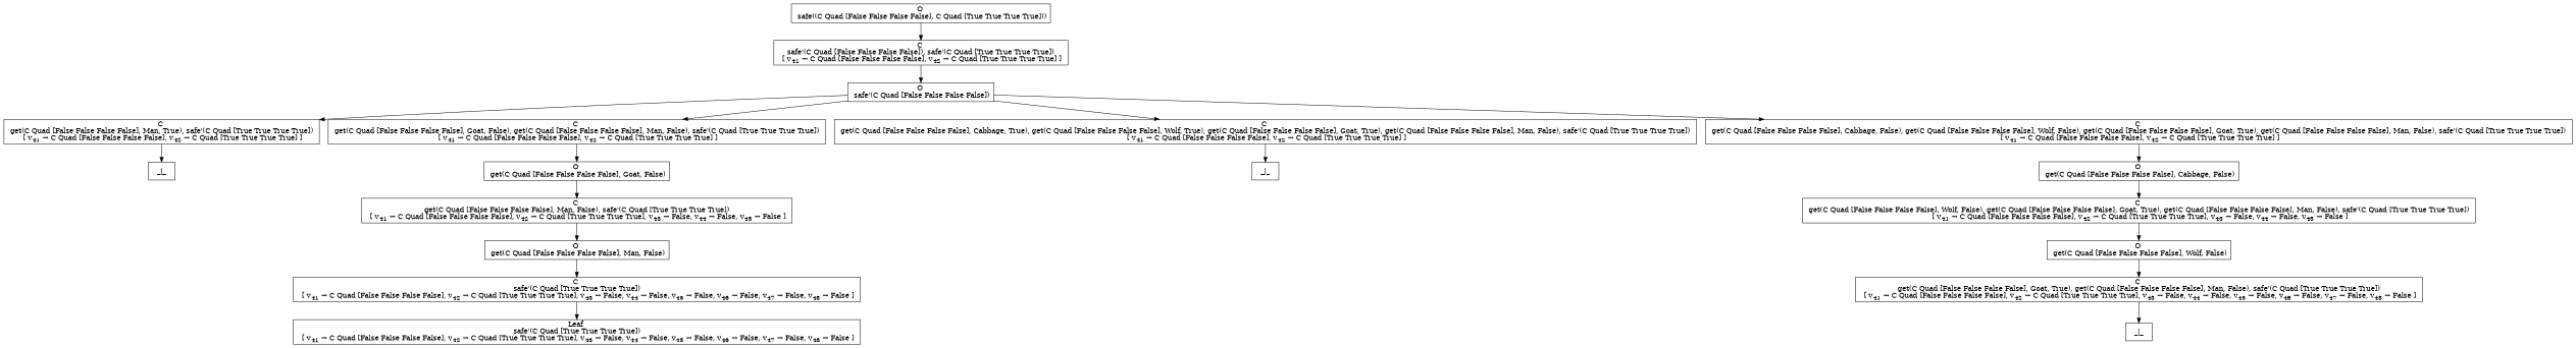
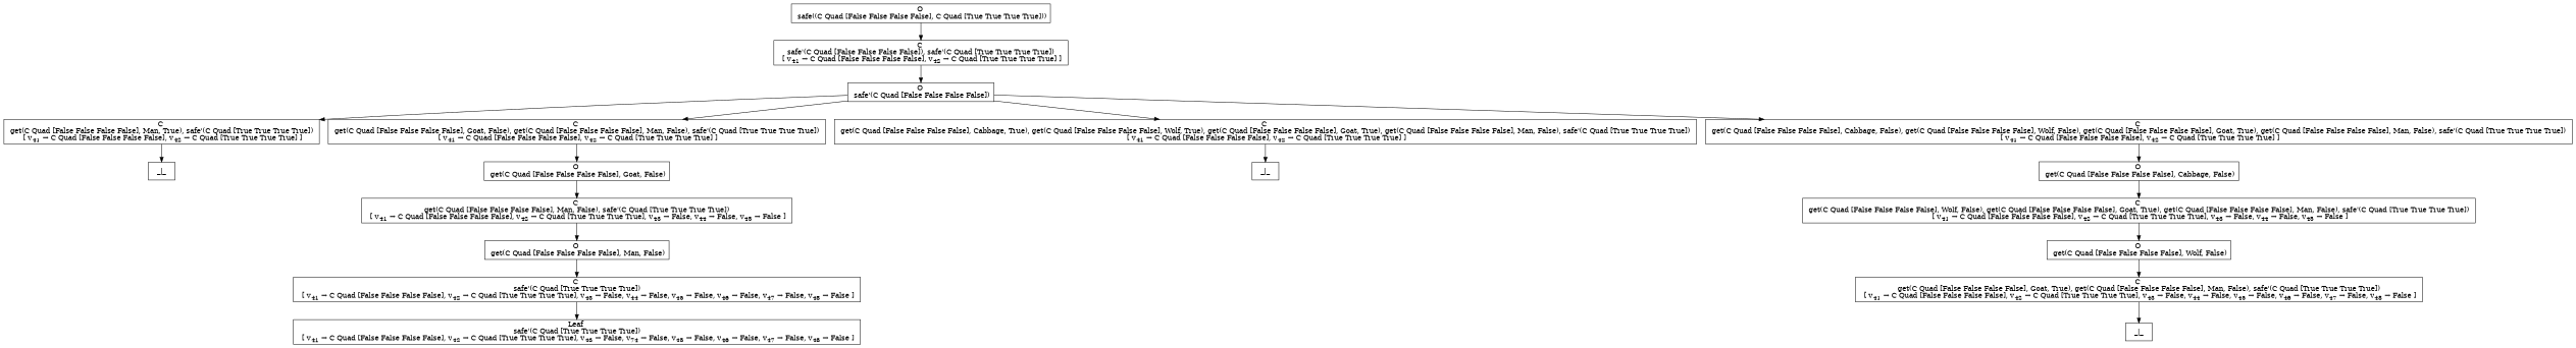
  digraph {
    rankdir=TB
    node [fillcolor=white shape=box style=filled]
    n1 [label=<O <BR/> safe((C Quad [False False False False], C Quad [True True True True]))>]
    n2 [label=<C <BR/> safe'(C Quad [False False False False]), safe'(C Quad [True True True True]) <BR/>  [ v<SUB>41</SUB> &rarr; C Quad [False False False False], v<SUB>42</SUB> &rarr; C Quad [True True True True] ] >]
    n3 [label=<O <BR/> safe'(C Quad [False False False False])>]
    n4 [label=<C <BR/> get(C Quad [False False False False], Man, True), safe'(C Quad [True True True True]) <BR/>  [ v<SUB>41</SUB> &rarr; C Quad [False False False False], v<SUB>42</SUB> &rarr; C Quad [True True True True] ] >]
    n5 [label=<C <BR/> get(C Quad [False False False False], Goat, False), get(C Quad [False False False False], Man, False), safe'(C Quad [True True True True]) <BR/>  [ v<SUB>41</SUB> &rarr; C Quad [False False False False], v<SUB>42</SUB> &rarr; C Quad [True True True True] ] >]
    n6 [label=<C <BR/> get(C Quad [False False False False], Cabbage, True), get(C Quad [False False False False], Wolf, True), get(C Quad [False False False False], Goat, True), get(C Quad [False False False False], Man, False), safe'(C Quad [True True True True]) <BR/>  [ v<SUB>41</SUB> &rarr; C Quad [False False False False], v<SUB>42</SUB> &rarr; C Quad [True True True True] ] >]
    n7 [label=<C <BR/> get(C Quad [False False False False], Cabbage, False), get(C Quad [False False False False], Wolf, False), get(C Quad [False False False False], Goat, True), get(C Quad [False False False False], Man, False), safe'(C Quad [True True True True]) <BR/>  [ v<SUB>41</SUB> &rarr; C Quad [False False False False], v<SUB>42</SUB> &rarr; C Quad [True True True True] ] >]
    n8 [label=<_|_>]
    n9 [label=<O <BR/> get(C Quad [False False False False], Goat, False)>]
    n10 [label=<_|_>]
    n11 [label=<O <BR/> get(C Quad [False False False False], Cabbage, False)>]
    n12 [label=<C <BR/> get(C Quad [False False False False], Man, False), safe'(C Quad [True True True True]) <BR/>  [ v<SUB>41</SUB> &rarr; C Quad [False False False False], v<SUB>42</SUB> &rarr; C Quad [True True True True], v<SUB>43</SUB> &rarr; False, v<SUB>44</SUB> &rarr; False, v<SUB>45</SUB> &rarr; False ] >]
    n13 [label=<O <BR/> get(C Quad [False False False False], Man, False)>]
    n14 [label=<C <BR/> safe'(C Quad [True True True True]) <BR/>  [ v<SUB>41</SUB> &rarr; C Quad [False False False False], v<SUB>42</SUB> &rarr; C Quad [True True True True], v<SUB>43</SUB> &rarr; False, v<SUB>44</SUB> &rarr; False, v<SUB>45</SUB> &rarr; False, v<SUB>46</SUB> &rarr; False, v<SUB>47</SUB> &rarr; False, v<SUB>48</SUB> &rarr; False ] >]
-   n15 [label=<Leaf <BR/> safe'(C Quad [True True True True]) <BR/>  [ v<SUB>41</SUB> &rarr; C Quad [False False False False], v<SUB>42</SUB> &rarr; C Quad [True True True True], v<SUB>43</SUB> &rarr; False, v<SUB>44</SUB> &rarr; False, v<SUB>45</SUB> &rarr; False, v<SUB>46</SUB> &rarr; False, v<SUB>47</SUB> &rarr; False, v<SUB>48</SUB> &rarr; False ] >]
+   n15 [label=<Leaf <BR/> safe'(C Quad [True True True True]) <BR/>  [ v<SUB>41</SUB> &rarr; C Quad [False False False False], v<SUB>42</SUB> &rarr; C Quad [True True True True], v<SUB>43</SUB> &rarr; False, v<SUB>74</SUB> &rarr; False, v<SUB>45</SUB> &rarr; False, v<SUB>46</SUB> &rarr; False, v<SUB>47</SUB> &rarr; False, v<SUB>48</SUB> &rarr; False ] >]
    n16 [label=<C <BR/> get(C Quad [False False False False], Wolf, False), get(C Quad [False False False False], Goat, True), get(C Quad [False False False False], Man, False), safe'(C Quad [True True True True]) <BR/>  [ v<SUB>41</SUB> &rarr; C Quad [False False False False], v<SUB>42</SUB> &rarr; C Quad [True True True True], v<SUB>43</SUB> &rarr; False, v<SUB>44</SUB> &rarr; False, v<SUB>45</SUB> &rarr; False ] >]
    n17 [label=<O <BR/> get(C Quad [False False False False], Wolf, False)>]
    n18 [label=<C <BR/> get(C Quad [False False False False], Goat, True), get(C Quad [False False False False], Man, False), safe'(C Quad [True True True True]) <BR/>  [ v<SUB>41</SUB> &rarr; C Quad [False False False False], v<SUB>42</SUB> &rarr; C Quad [True True True True], v<SUB>43</SUB> &rarr; False, v<SUB>44</SUB> &rarr; False, v<SUB>45</SUB> &rarr; False, v<SUB>46</SUB> &rarr; False, v<SUB>47</SUB> &rarr; False, v<SUB>48</SUB> &rarr; False ] >]
    n19 [label=<_|_>]
    n1 -> n2
    n2 -> n3
    n3 -> n4
    n3 -> n5
    n3 -> n6
    n3 -> n7
    n4 -> n8
    n5 -> n9
    n6 -> n10
    n7 -> n11
    n9 -> n12
    n11 -> n16
    n12 -> n13
    n13 -> n14
    n14 -> n15
    n16 -> n17
    n17 -> n18
    n18 -> n19
  }
